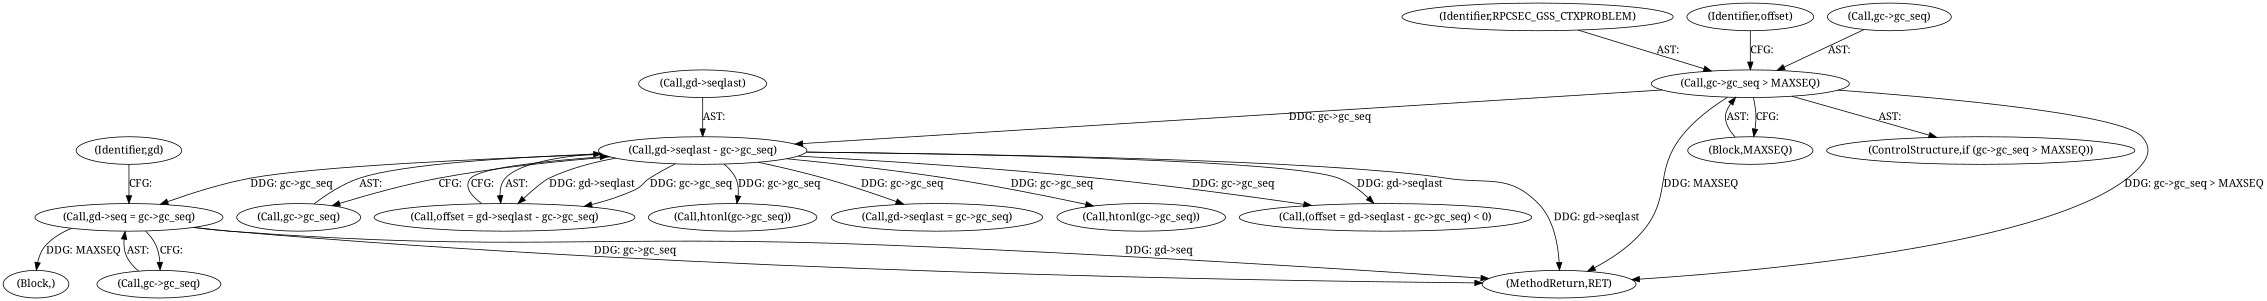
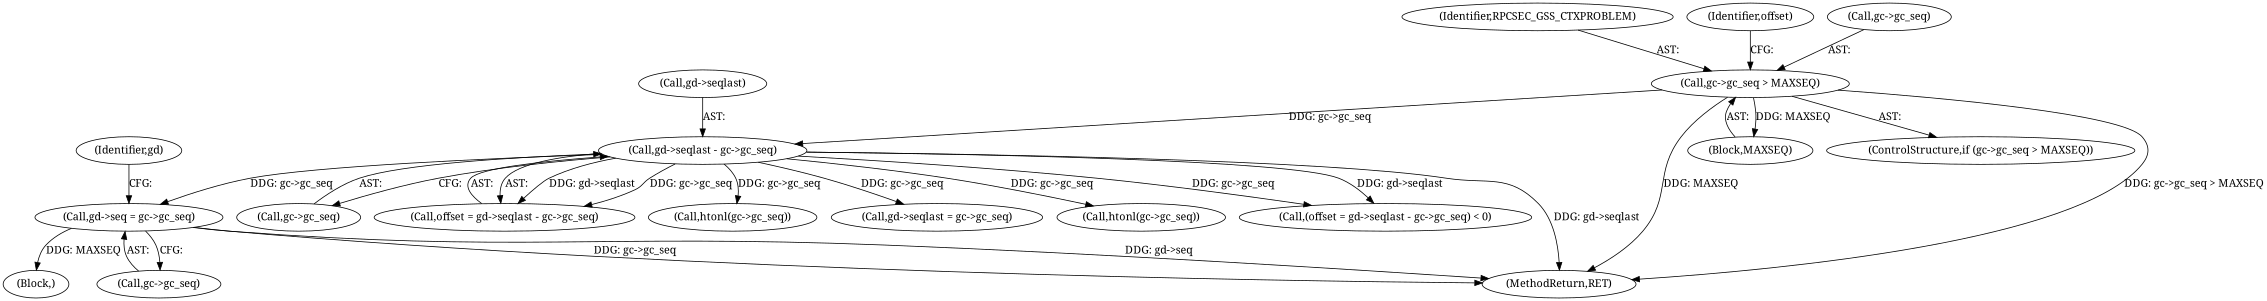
  digraph {
    fontname="Noto Serif"
    node [fontname="Noto Serif"]
    edge [fontname="Noto Serif"]
    n1 [label="(Call,gd->seq = gc->gc_seq)"]
    n2 [label="(MethodReturn,RET)"]
    n3 [label="(Block,)"]
    n4 [label="(Call,gc->gc_seq)"]
    n5 [label="(Call,gd->seqlast - gc->gc_seq)"]
    n6 [label="(Call,gc->gc_seq)"]
    n7 [label="(Call,offset = gd->seqlast - gc->gc_seq)"]
    n8 [label="(Call,htonl(gc->gc_seq))"]
    n9 [label="(Call,gd->seqlast = gc->gc_seq)"]
    n10 [label="(Call,htonl(gc->gc_seq))"]
    n11 [label="(Call,(offset = gd->seqlast - gc->gc_seq) < 0)"]
    n12 [label="(Call,gc->gc_seq > MAXSEQ)"]
    n13 [label="(Block,MAXSEQ)"]
    n14 [label="(ControlStructure,if (gc->gc_seq > MAXSEQ))"]
    n15 [label="(Identifier,gd)"]
    n16 [label="(Identifier,RPCSEC_GSS_CTXPROBLEM)"]
    n17 [label="(Identifier,offset)"]
    n18 [label="(Call,gd->seqlast)"]
    n19 [label="(Call,gc->gc_seq)"]
    n1 -> n2 [label="DDG: gd->seq"]
    n1 -> n2 [label="DDG: gc->gc_seq"]
    n1 -> n3 [label="DDG: MAXSEQ"]
    n1 -> n4 [label="CFG: "]
    n4 -> n1 [label="AST: "]
    n5 -> n1 [label="DDG: gc->gc_seq"]
    n5 -> n2 [label="DDG: gd->seqlast"]
    n5 -> n6 [label="CFG: "]
    n5 -> n7 [label="AST: "]
    n5 -> n7 [label="DDG: gd->seqlast"]
    n5 -> n7 [label="DDG: gc->gc_seq"]
    n5 -> n8 [label="DDG: gc->gc_seq"]
    n5 -> n9 [label="DDG: gc->gc_seq"]
    n5 -> n10 [label="DDG: gc->gc_seq"]
    n5 -> n11 [label="DDG: gd->seqlast"]
    n5 -> n11 [label="DDG: gc->gc_seq"]
    n6 -> n5 [label="AST: "]
-   n7 -> n5 [label="CFG: "]
+   n7 -> n5 [label="AST: "]
    n12 -> n2 [label="DDG: gc->gc_seq > MAXSEQ"]
    n12 -> n2 [label="DDG: MAXSEQ"]
    n12 -> n5 [label="DDG: gc->gc_seq"]
-   n12 -> n13 [label="CFG: "]
+   n12 -> n13 [label="DDG: MAXSEQ"]
    n12 -> n14 [label="AST: "]
    n13 -> n12 [label="AST: "]
    n15 -> n1 [label="CFG: "]
    n16 -> n12 [label="AST: "]
    n17 -> n12 [label="CFG: "]
    n18 -> n5 [label="AST: "]
    n19 -> n12 [label="AST: "]
  }
